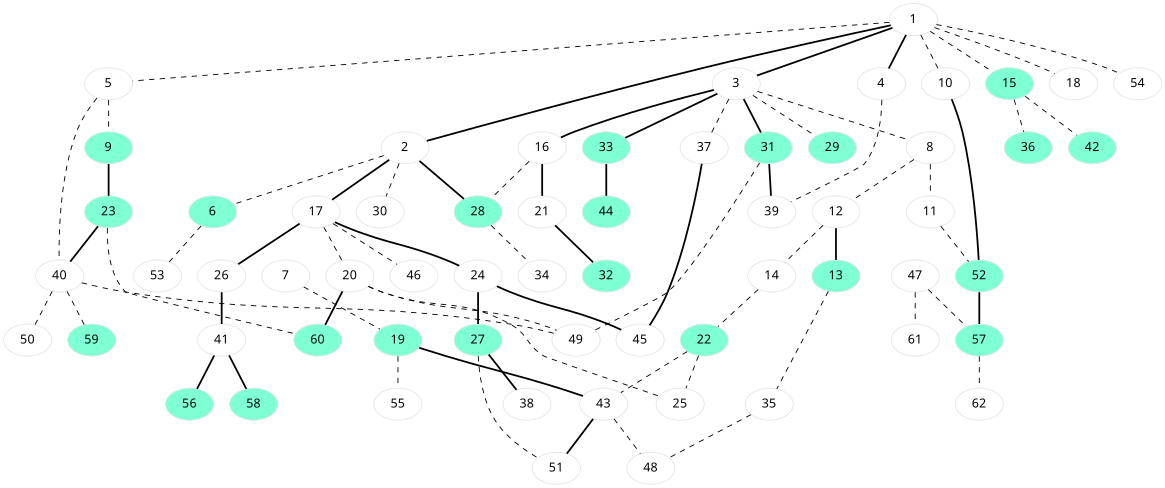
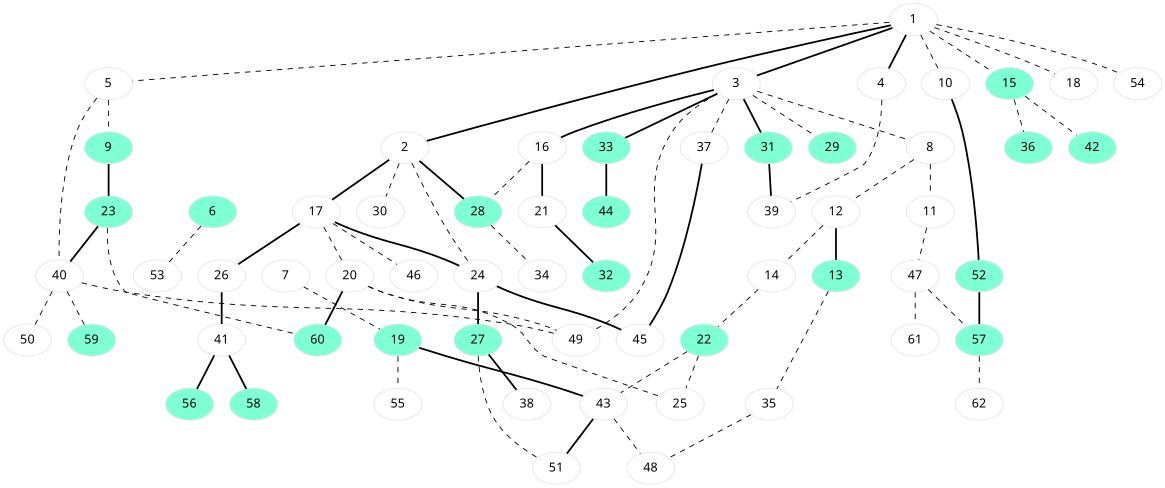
  graph {
    fontname="Noto Sans"
    node [color=gray90 fillcolor=white fontname="Noto Sans" style=filled]
    edge [fontname="Noto Sans" style=dashed]
    1
    2
    3
    4
    5
    10
    15 [fillcolor=aquamarine]
    18
    54
    6 [fillcolor=aquamarine]
    17
    28 [fillcolor=aquamarine]
    30
    8
    16
    29 [fillcolor=aquamarine]
    31 [fillcolor=aquamarine]
    33 [fillcolor=aquamarine]
    37
    39
    9 [fillcolor=aquamarine]
    40
    19 [fillcolor=aquamarine]
    7
    52 [fillcolor=aquamarine]
    36 [fillcolor=aquamarine]
    42 [fillcolor=aquamarine]
    53
    20
    24
    26
    46
    34
    11
    12
    21
    49
    44 [fillcolor=aquamarine]
    45
    23 [fillcolor=aquamarine]
    32 [fillcolor=aquamarine]
    43
    55
    47
    13 [fillcolor=aquamarine]
    14
    60 [fillcolor=aquamarine]
    57 [fillcolor=aquamarine]
    61
    35
    22 [fillcolor=aquamarine]
    48
    25
    27 [fillcolor=aquamarine]
    41
    51
    50
    59 [fillcolor=aquamarine]
    38
    56 [fillcolor=aquamarine]
    58 [fillcolor=aquamarine]
    62
    1 -- 2 [style=bold]
    1 -- 3 [style=bold]
    1 -- 4 [style=bold]
    1 -- 5
    1 -- 10
    1 -- 15
    1 -- 18
    1 -- 54
-   2 -- 6
+   2 -- 24
    2 -- 17 [style=bold]
    2 -- 28 [style=bold]
    2 -- 30
    3 -- 8
    3 -- 16 [style=bold]
    3 -- 29
    3 -- 31 [style=bold]
    3 -- 33 [style=bold]
    3 -- 37
    4 -- 39
    5 -- 9
    5 -- 40
    10 -- 52 [style=bold]
    15 -- 36
    15 -- 42
    6 -- 53
    17 -- 20
    17 -- 24 [style=bold]
    17 -- 26 [style=bold]
    17 -- 46
    28 -- 34
    8 -- 11
    8 -- 12
    16 -- 28
    16 -- 21 [style=bold]
    31 -- 39 [style=bold]
-   31 -- 49
+   3 -- 49
    33 -- 44 [style=bold]
    37 -- 45 [style=bold]
    9 -- 23 [style=bold]
    40 -- 49
    40 -- 50
    40 -- 59
    19 -- 43 [style=bold]
    19 -- 55
    7 -- 19
    52 -- 57 [style=bold]
    20 -- 49
    20 -- 60 [style=bold]
    20 -- 25
    24 -- 45 [style=bold]
    24 -- 27 [style=bold]
    26 -- 41 [style=bold]
-   11 -- 52
+   11 -- 47
    12 -- 13 [style=bold]
    12 -- 14
    21 -- 32 [style=bold]
    23 -- 40 [style=bold]
    23 -- 60
    43 -- 48
    43 -- 51 [style=bold]
    47 -- 57
    47 -- 61
    13 -- 35
    14 -- 22
    57 -- 62
    35 -- 48
    22 -- 43
    22 -- 25
    27 -- 51
    27 -- 38 [style=bold]
    41 -- 56 [style=bold]
    41 -- 58 [style=bold]
  }
